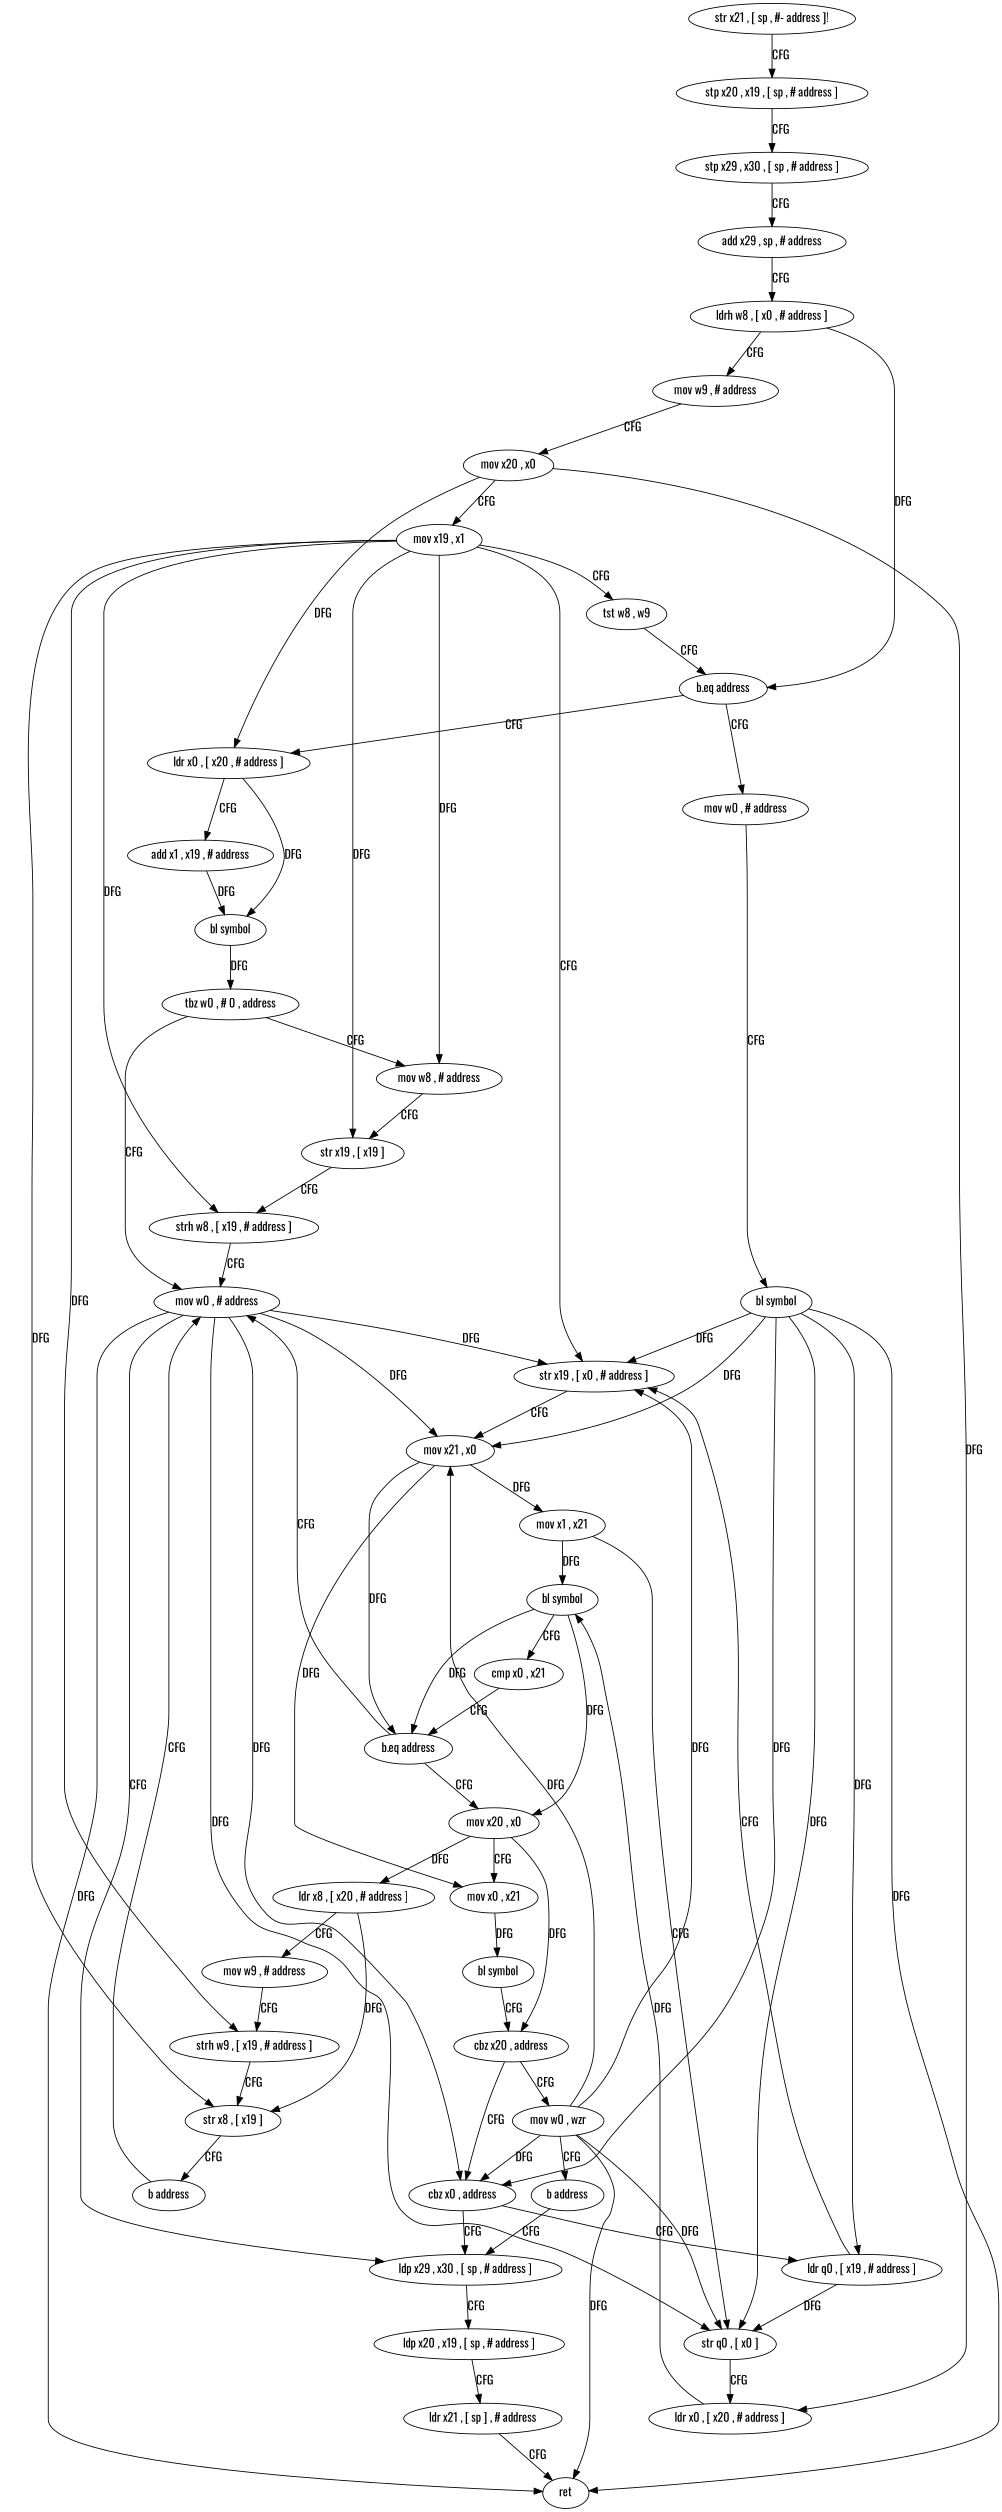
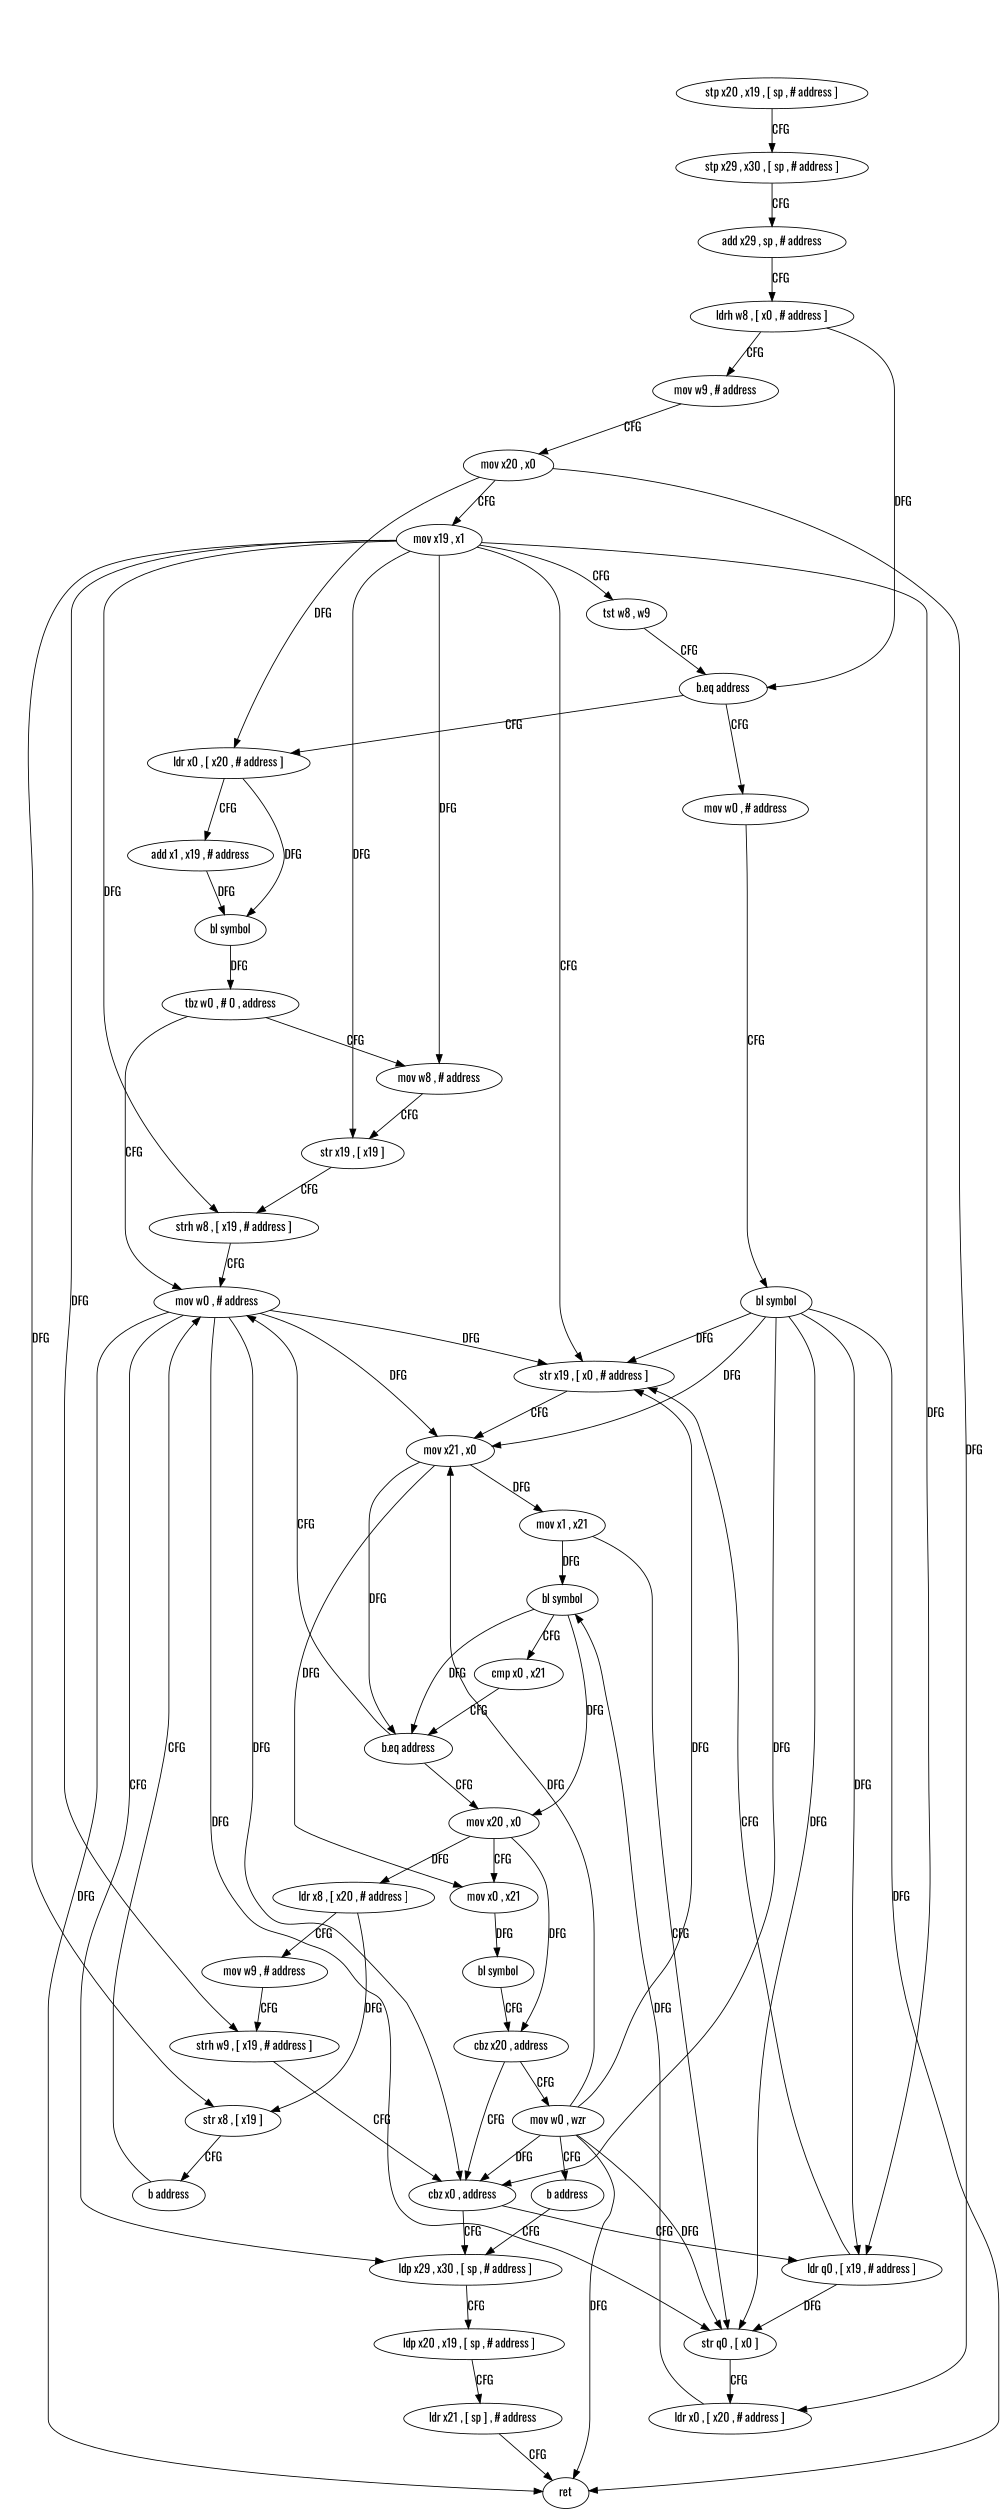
  digraph {
    fontname=Oswald
    node [fontname=Oswald]
    edge [fontname=Oswald]
-   n1 [label="str x21 , [ sp , #- address ]!"]
    n2 [label="stp x20 , x19 , [ sp , # address ]"]
    n3 [label="stp x29 , x30 , [ sp , # address ]"]
    n4 [label="add x29 , sp , # address"]
    n5 [label="ldrh w8 , [ x0 , # address ]"]
    n6 [label="mov w9 , # address"]
    n7 [label="b.eq address"]
    n8 [label="mov x20 , x0"]
    n9 [label="ldr x0 , [ x20 , # address ]"]
    n10 [label="mov w0 , # address"]
    n11 [label="mov x19 , x1"]
    n12 [label="ldr x0 , [ x20 , # address ]"]
    n13 [label="tst w8 , w9"]
    n14 [label="ldr q0 , [ x19 , # address ]"]
    n15 [label="str x19 , [ x19 ]"]
    n16 [label="strh w8 , [ x19 , # address ]"]
    n17 [label="str x19 , [ x0 , # address ]"]
    n18 [label="strh w9 , [ x19 , # address ]"]
    n19 [label="str x8 , [ x19 ]"]
    n20 [label="mov w8 , # address"]
    n21 [label="add x1 , x19 , # address"]
    n22 [label="bl symbol"]
    n23 [label="bl symbol"]
    n24 [label="str q0 , [ x0 ]"]
    n25 [label="mov w0 , # address"]
    n26 [label="mov x21 , x0"]
    n27 [label="b address"]
    n28 [label="bl symbol"]
    n29 [label="tbz w0 , # 0 , address"]
    n30 [label="cbz x0 , address"]
    n31 [label=ret]
    n32 [label="ldp x29 , x30 , [ sp , # address ]"]
    n33 [label="ldp x20 , x19 , [ sp , # address ]"]
    n34 [label="mov x1 , x21"]
    n35 [label="b.eq address"]
    n36 [label="mov x0 , x21"]
    n37 [label="ldr x21 , [ sp ] , # address"]
    n38 [label="mov x20 , x0"]
    n39 [label="bl symbol"]
    n40 [label="cmp x0 , x21"]
    n41 [label="cbz x20 , address"]
    n42 [label="ldr x8 , [ x20 , # address ]"]
    n43 [label="mov w0 , wzr"]
    n44 [label="mov w9 , # address"]
    n45 [label="b address"]
-   n1 -> n2 [label=CFG]
    n2 -> n3 [label=CFG]
    n3 -> n4 [label=CFG]
    n4 -> n5 [label=CFG]
    n5 -> n6 [label=CFG]
    n5 -> n7 [label=DFG]
    n6 -> n8 [label=CFG]
    n7 -> n9 [label=CFG]
    n7 -> n10 [label=CFG]
    n8 -> n9 [label=DFG]
    n8 -> n11 [label=CFG]
    n8 -> n12 [label=DFG]
    n9 -> n21 [label=CFG]
    n9 -> n22 [label=DFG]
    n10 -> n28 [label=CFG]
    n11 -> n13 [label=CFG]
+   n11 -> n14 [label=DFG]
    n11 -> n15 [label=DFG]
    n11 -> n16 [label=DFG]
    n11 -> n17 [label=CFG]
    n11 -> n18 [label=DFG]
    n11 -> n19 [label=DFG]
    n11 -> n20 [label=DFG]
    n12 -> n23 [label=DFG]
    n13 -> n7 [label=CFG]
    n14 -> n17 [label=CFG]
    n14 -> n24 [label=DFG]
    n15 -> n16 [label=CFG]
    n16 -> n25 [label=CFG]
    n17 -> n26 [label=CFG]
-   n18 -> n19 [label=CFG]
+   n18 -> n30 [label=CFG]
    n19 -> n27 [label=CFG]
    n20 -> n15 [label=CFG]
    n21 -> n22 [label=DFG]
    n22 -> n29 [label=DFG]
    n23 -> n35 [label=DFG]
    n23 -> n38 [label=DFG]
    n23 -> n40 [label=CFG]
    n24 -> n12 [label=CFG]
    n25 -> n17 [label=DFG]
    n25 -> n24 [label=DFG]
    n25 -> n26 [label=DFG]
    n25 -> n30 [label=DFG]
    n25 -> n31 [label=DFG]
    n25 -> n32 [label=CFG]
    n26 -> n34 [label=DFG]
    n26 -> n35 [label=DFG]
    n26 -> n36 [label=DFG]
    n27 -> n25 [label=CFG]
    n28 -> n14 [label=DFG]
    n28 -> n17 [label=DFG]
    n28 -> n24 [label=DFG]
    n28 -> n26 [label=DFG]
    n28 -> n30 [label=DFG]
    n28 -> n31 [label=DFG]
    n29 -> n20 [label=CFG]
    n29 -> n25 [label=CFG]
    n30 -> n14 [label=CFG]
    n30 -> n32 [label=CFG]
    n32 -> n33 [label=CFG]
    n33 -> n37 [label=CFG]
    n34 -> n23 [label=DFG]
    n34 -> n24 [label=CFG]
    n35 -> n25 [label=CFG]
    n35 -> n38 [label=CFG]
    n36 -> n39 [label=DFG]
    n37 -> n31 [label=CFG]
    n38 -> n36 [label=CFG]
    n38 -> n41 [label=DFG]
    n38 -> n42 [label=DFG]
    n39 -> n41 [label=CFG]
    n40 -> n35 [label=CFG]
    n41 -> n30 [label=CFG]
    n41 -> n43 [label=CFG]
    n42 -> n19 [label=DFG]
    n42 -> n44 [label=CFG]
    n43 -> n17 [label=DFG]
    n43 -> n24 [label=DFG]
    n43 -> n26 [label=DFG]
    n43 -> n30 [label=DFG]
    n43 -> n31 [label=DFG]
    n43 -> n45 [label=CFG]
    n44 -> n18 [label=CFG]
    n45 -> n32 [label=CFG]
  }
